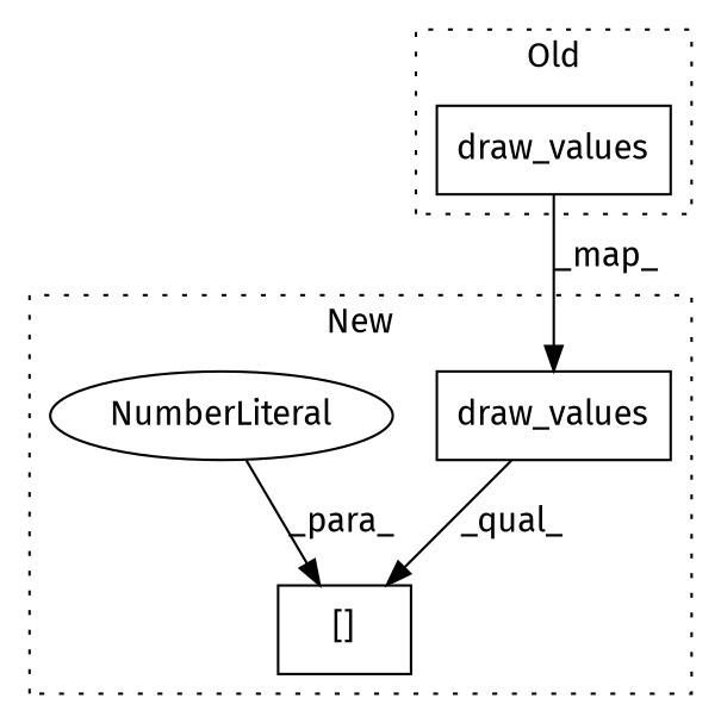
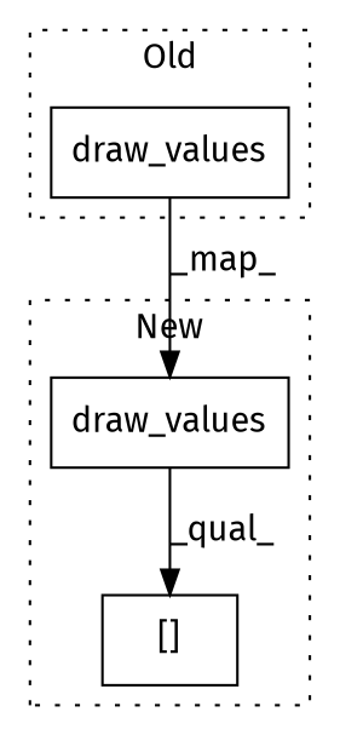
  digraph {
    fontname="Fira Sans"
    node [a=32 l="12,1" shape=box fontname="Fira Sans"]
    edge [fontname="Fira Sans"]
    n1 [label=draw_values s="3849,3873"]
    n2 [a=2 l="26,1" label="[]" s="3849,3876"]
-   n3 [a=34 l=1 label=NumberLiteral s=3875 shape=ellipse]
    n4 [label=draw_values s="3895,3919"]
    subgraph cluster_1 {
      label=New
      style=dotted
      n1
      n2
-     n3
    }
    subgraph cluster_2 {
      label=Old
      style=dotted
      n4
    }
    n1 -> n2 [label=_qual_]
-   n3 -> n2 [label=_para_]
    n4 -> n1 [label=_map_]
  }
